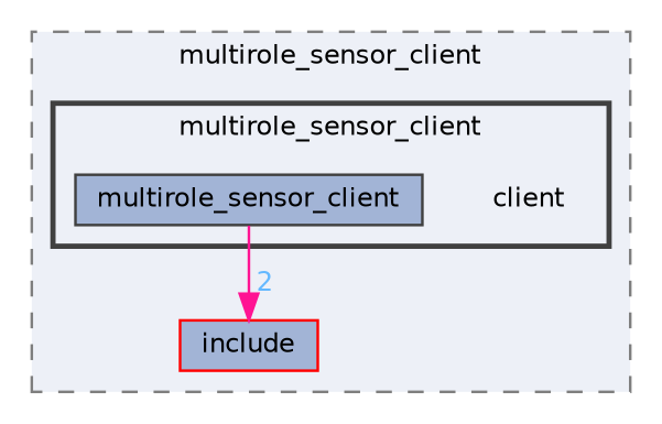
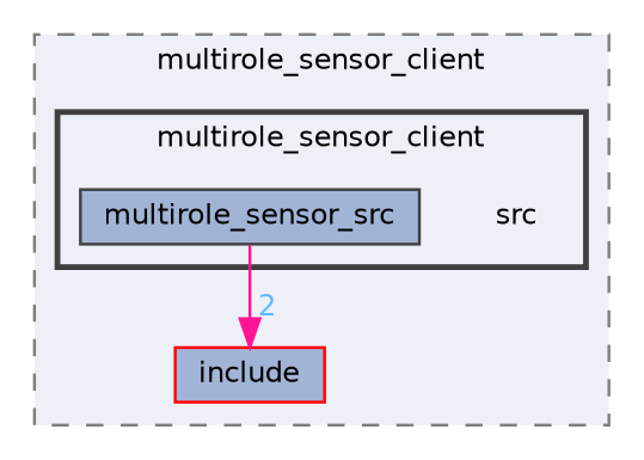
  digraph {
    compound=true
    node [fontname=Helvetica fontsize=10 shape=box fillcolor="#a2b4d6" style=filled]
-   n1 [height=0.2 label=client shape=plaintext width=0.4 fillcolor="" style=""]
-   n2 [color=grey25 height=0.2 label=multirole_sensor_client width=0.4]
+   n1 [height=0.2 label=src shape=plaintext width=0.4 fillcolor="" style=""]
+   n2 [color=grey25 height=0.2 label=multirole_sensor_src width=0.4]
    n3 [color=red height=0.2 label=include width=0.4]
    subgraph cluster_1 {
      bgcolor="#edf0f7"
      fontname=Helvetica
      fontsize=10
      label=multirole_sensor_client
      pencolor=grey50
      style="filled,dashed"
      n3
      subgraph cluster_2 {
        bgcolor="#edf0f7"
        fontname=Helvetica
        fontsize=10
        pencolor=grey25
        style="filled,bold"
        n1
        n2
      }
    }
    n2 -> n3 [color=deeppink fontcolor=steelblue1 fontname=Helvetica fontsize=10 headlabel=2 labeldistance=1.5 labelfontname=Helvetica labelfontsize=10 style=solid arrowhead=normal]
  }
